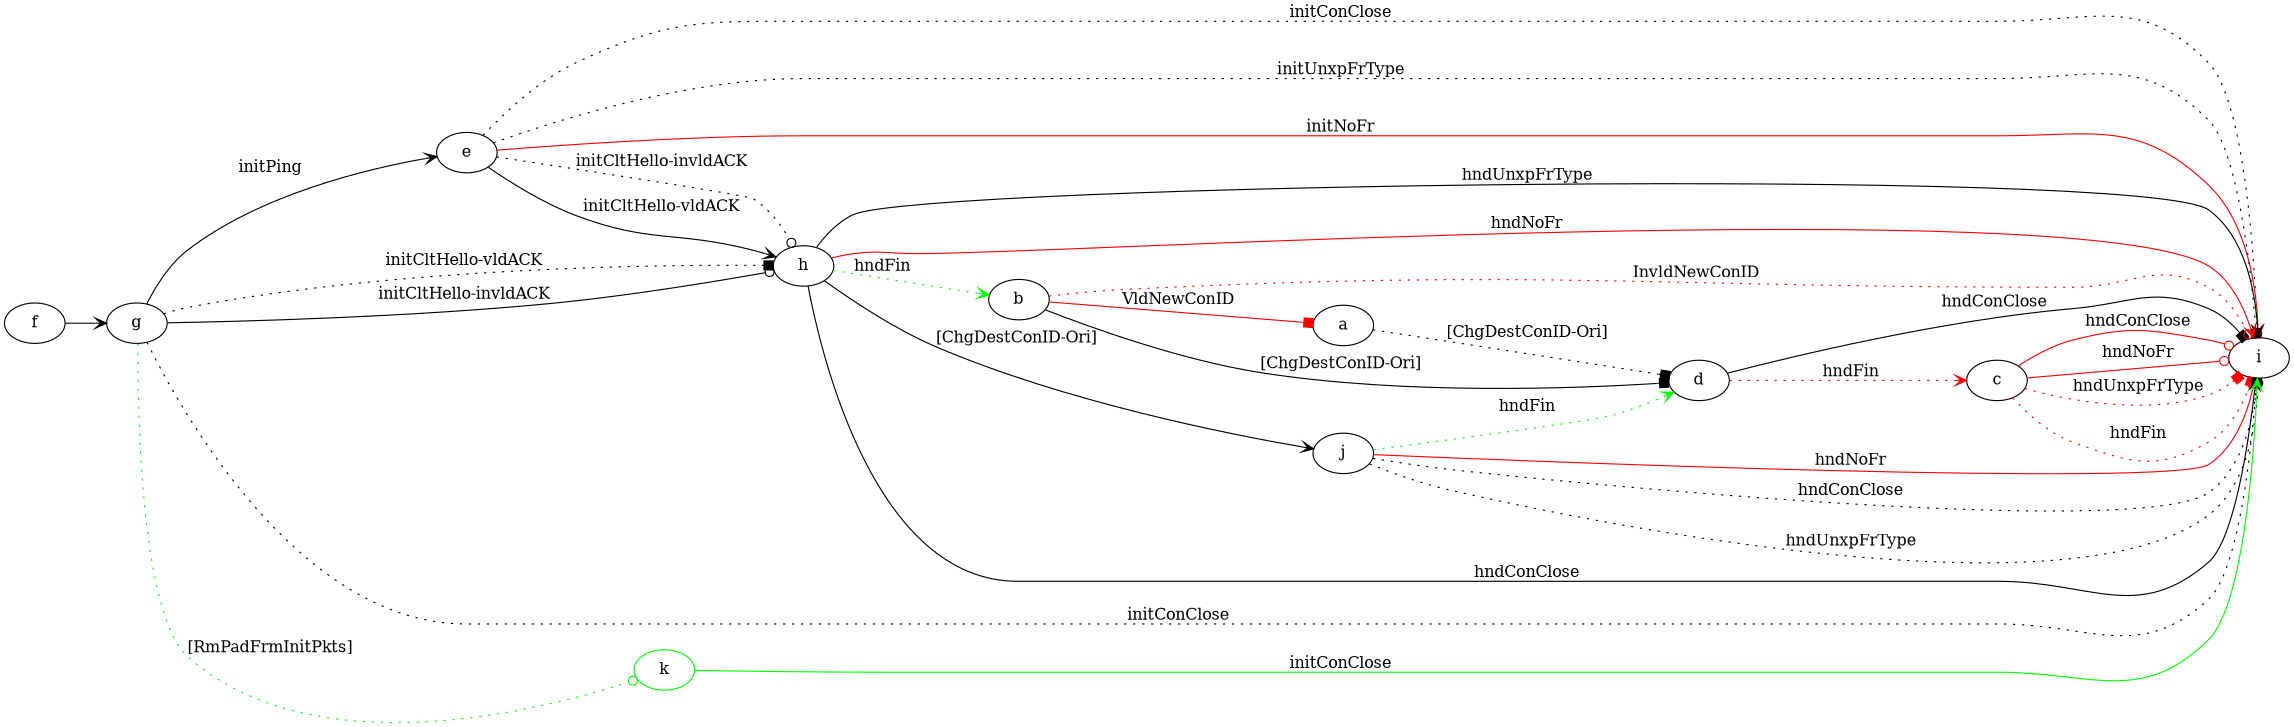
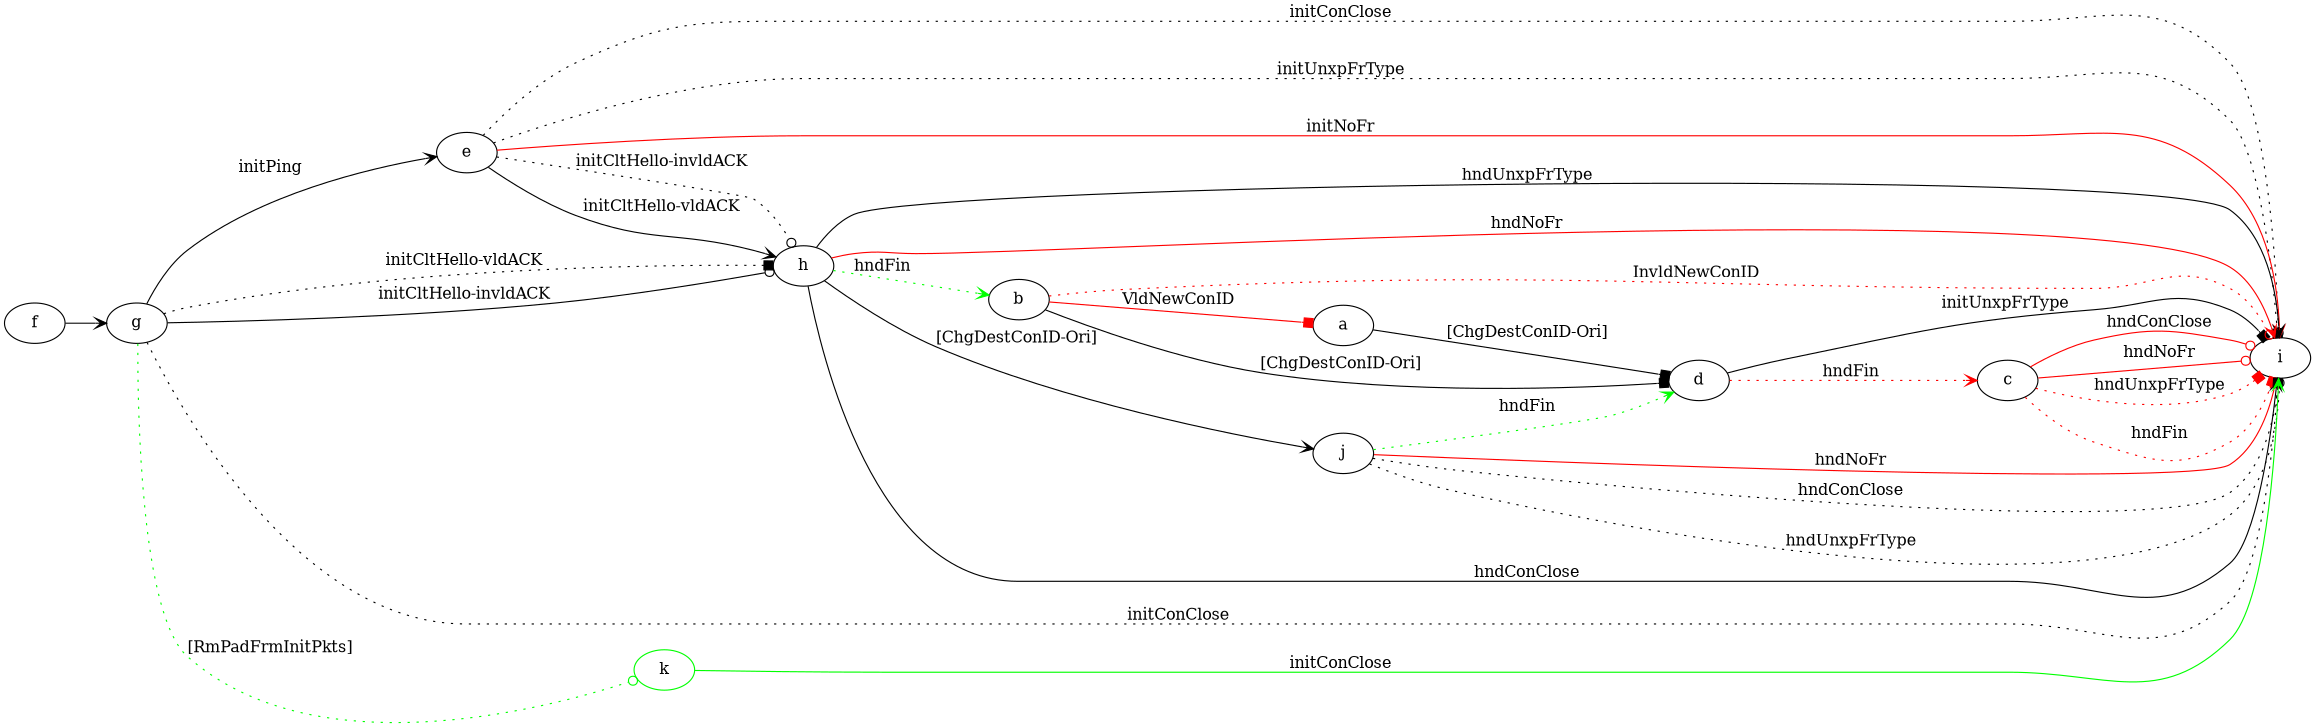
  digraph {
    rankdir=LR
    edge [arrowhead=vee style=solid]
    a
    d
    i
    c
    b
    e
    h
    j
    f
    g
    k [color=green]
-   a -> d [arrowhead=box label="[ChgDestConID-Ori] " style=dotted]
-   d -> i [arrowhead=box label="hndConClose "]
+   a -> d [arrowhead=box label="[ChgDestConID-Ori] "]
+   d -> i [arrowhead=box label="initUnxpFrType "]
    d -> c [color=red label="hndFin " style=dotted]
    c -> i [arrowhead=box color=red label="hndFin " style=dotted]
    c -> i [arrowhead=odot color=red label="hndConClose "]
    c -> i [arrowhead=odot color=red label="hndNoFr "]
    c -> i [arrowhead=box color=red label="hndUnxpFrType " style=dotted]
    b -> a [arrowhead=box color=red label="VldNewConID "]
    b -> d [arrowhead=box label="[ChgDestConID-Ori] "]
    b -> i [arrowhead=odot color=red label="InvldNewConID " style=dotted]
    e -> i [arrowhead=odot label="initConClose " style=dotted]
    e -> i [arrowhead=box label="initUnxpFrType " style=dotted]
    e -> i [color=red label="initNoFr "]
    e -> h [label="initCltHello-vldACK "]
    e -> h [arrowhead=odot label="initCltHello-invldACK " style=dotted]
    h -> i [label="hndConClose "]
    h -> i [label="hndUnxpFrType "]
    h -> i [color=red label="hndNoFr "]
    h -> b [color=green label="hndFin " style=dotted]
    h -> j [label="[ChgDestConID-Ori] "]
    j -> d [color=green label="hndFin " style=dotted]
    j -> i [arrowhead=odot label="hndConClose " style=dotted]
    j -> i [arrowhead=odot label="hndUnxpFrType " style=dotted]
    j -> i [arrowhead=box color=red label="hndNoFr "]
    f -> g
    g -> i [arrowhead=box label="initConClose " style=dotted]
    g -> e [label="initPing "]
    g -> h [arrowhead=box label="initCltHello-vldACK " style=dotted]
    g -> h [arrowhead=odot label="initCltHello-invldACK "]
    g -> k [arrowhead=odot color=green label="[RmPadFrmInitPkts] " style=dotted]
    k -> i [color=green label="initConClose "]
  }
